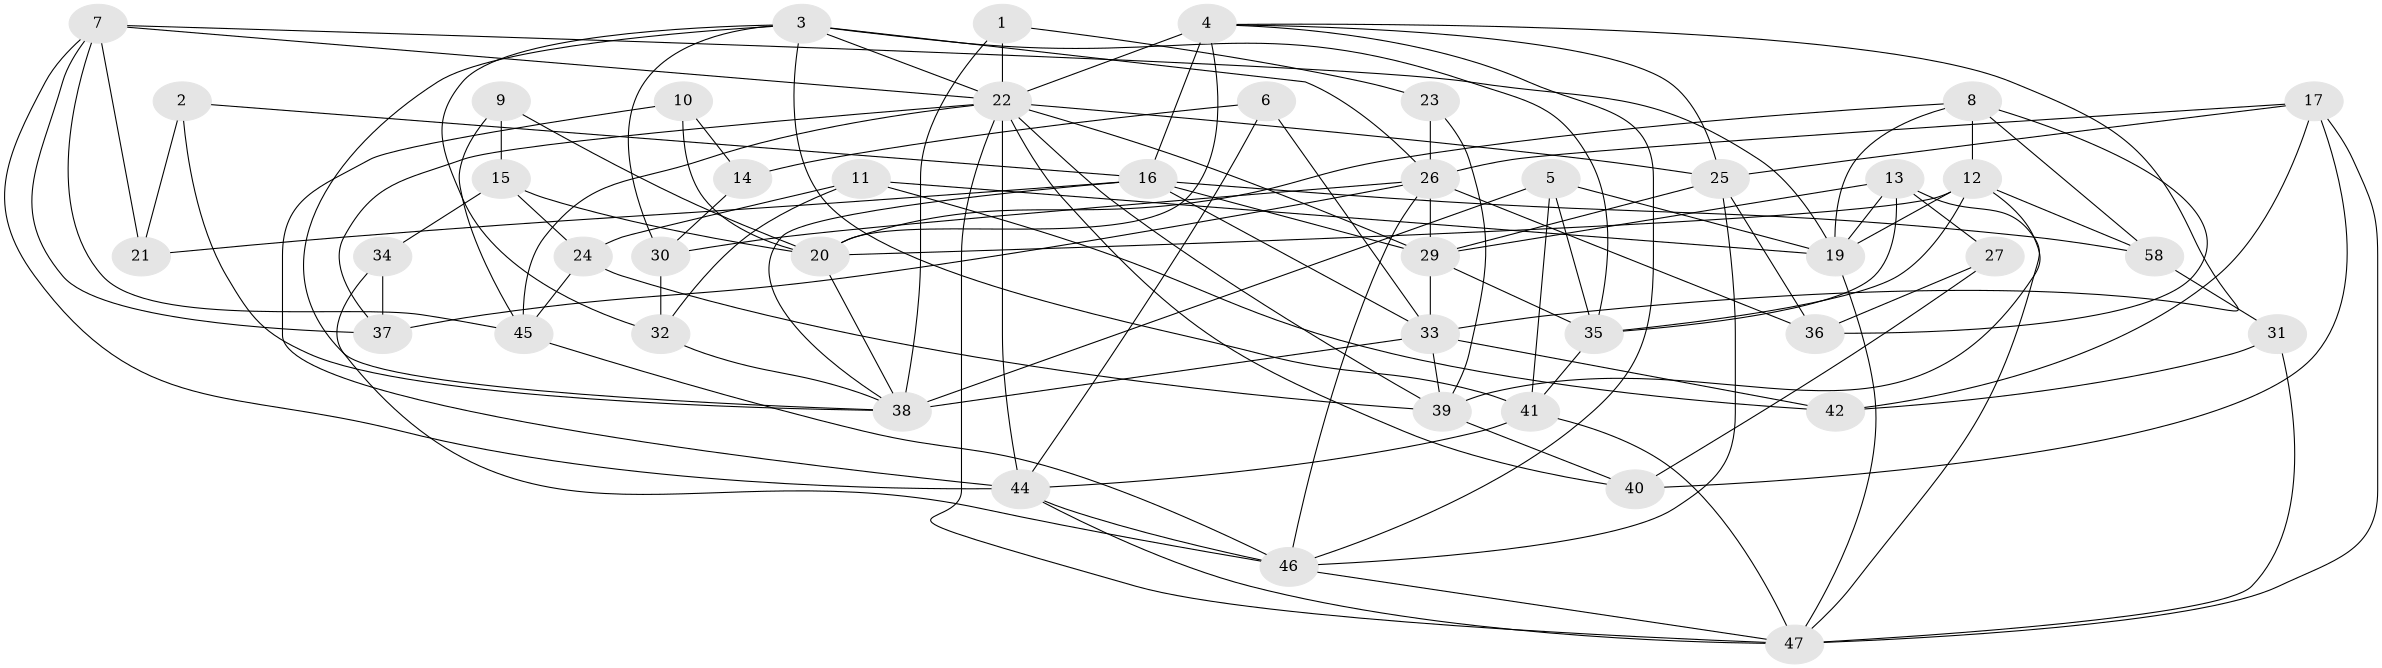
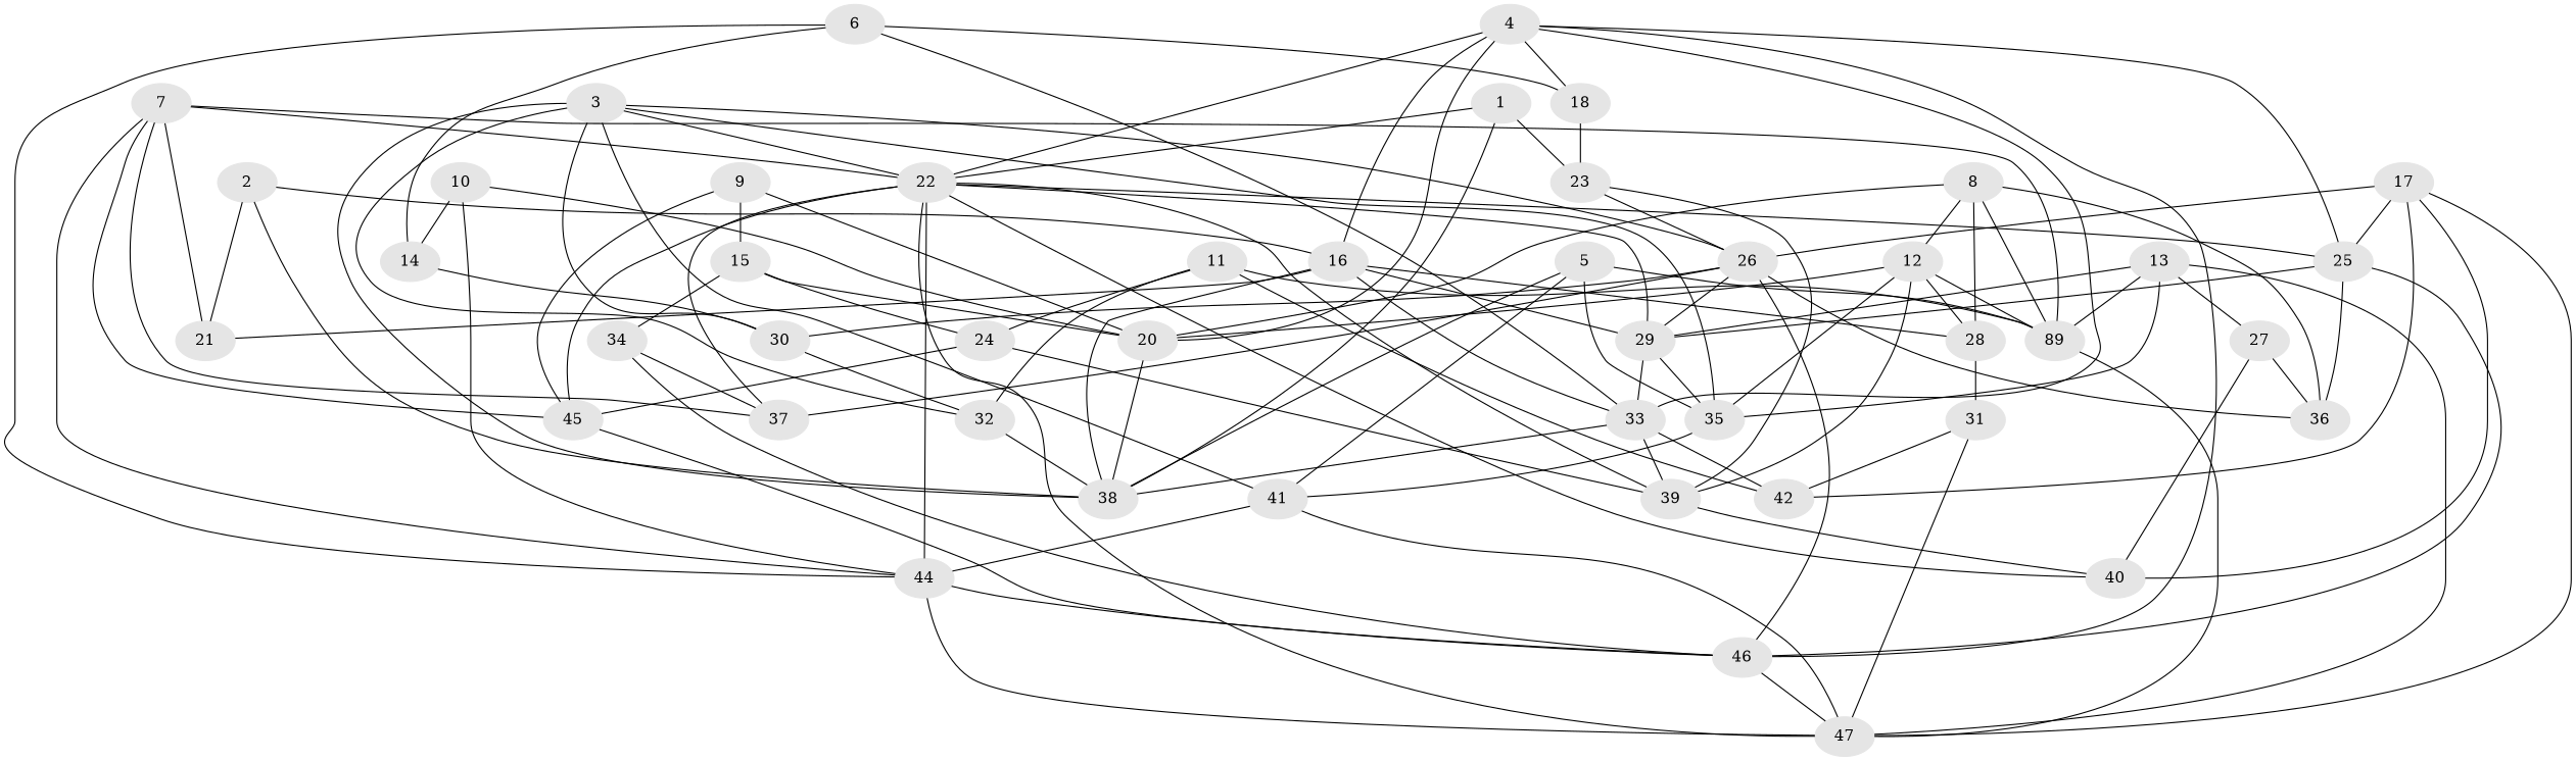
  graph {
    fontname="DejaVu Serif"
    node [color=gray90 fontname="DejaVu Serif" style=filled]
    edge [fontname="DejaVu Serif" weight=1.0]
    1
    22
    23
    38
    25
    44
    37
    45
    39
    29
    47
    40
    26
    2
    16
    21
    33
-   28 [label=58]
+   28
    3
    30
    32
    35
    41
    46
    36
    4
+   18
    20
    42
    5
-   19
+   19 [label=89]
    6
    14
    7
    8
    12
    31
    9
    15
    24
    34
    10
    11
    13
    27
    17
    1 -- 22
    1 -- 23
    1 -- 38
    22 -- 25
    22 -- 44 [weight=3.0]
    22 -- 37 [weight=2.0]
    22 -- 45
    22 -- 39
    22 -- 29
    22 -- 47
    22 -- 40
    23 -- 39
    23 -- 26
    25 -- 29
    25 -- 46
    25 -- 36
    44 -- 47
    44 -- 46
    45 -- 46
    39 -- 40
    29 -- 33
    29 -- 35
    26 -- 37
    26 -- 29 [weight=2.0]
    26 -- 30 [weight=2.0]
    26 -- 46
    26 -- 36
    2 -- 38
    2 -- 16
    2 -- 21
    16 -- 38
    16 -- 29
    16 -- 21
    16 -- 33
    16 -- 28 [weight=2.0]
    33 -- 38
    33 -- 39
    33 -- 42
    28 -- 31
    3 -- 22
    3 -- 38
    3 -- 26
    3 -- 30
    3 -- 32
    3 -- 35
    3 -- 41
    30 -- 32
    32 -- 38
    35 -- 41
    41 -- 44
    41 -- 47
    46 -- 47
    4 -- 22
    4 -- 25
    4 -- 16
    4 -- 33
    4 -- 46
+   4 -- 18
    4 -- 20 [weight=2.0]
+   18 -- 23 [weight=2.0]
    20 -- 38
    5 -- 38
    5 -- 35
    5 -- 41
    5 -- 19
    19 -- 47
    6 -- 44
    6 -- 33
+   6 -- 18
    6 -- 14
    14 -- 30
    7 -- 22
    7 -- 44
    7 -- 37
    7 -- 45
    7 -- 21
    7 -- 19
    8 -- 28
    8 -- 36
    8 -- 20
    8 -- 19
    8 -- 12
    12 -- 39
    12 -- 28
    12 -- 35
    12 -- 20
    12 -- 19
    31 -- 47
    31 -- 42
    9 -- 45
    9 -- 20
    9 -- 15
    15 -- 20
    15 -- 24
    15 -- 34
    24 -- 45
    24 -- 39
    34 -- 37
    34 -- 46
    10 -- 44
    10 -- 20
    10 -- 14
    11 -- 32
    11 -- 42
    11 -- 19
    11 -- 24
    13 -- 29
    13 -- 47
    13 -- 35 [weight=2.0]
    13 -- 19
    13 -- 27
    27 -- 40
    27 -- 36
    17 -- 25
    17 -- 47
    17 -- 40 [weight=2.0]
    17 -- 26
    17 -- 42 [weight=2.0]
  }
